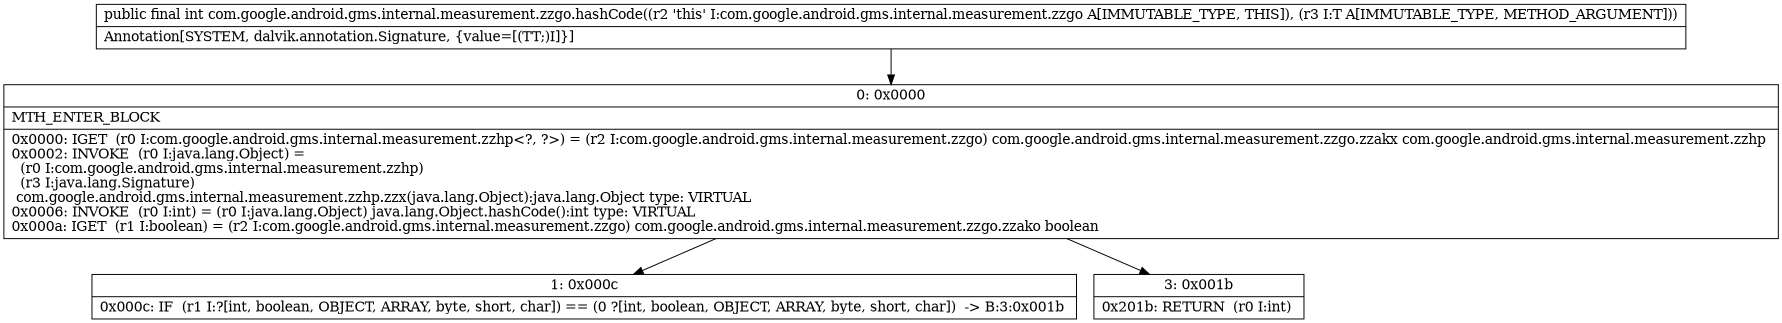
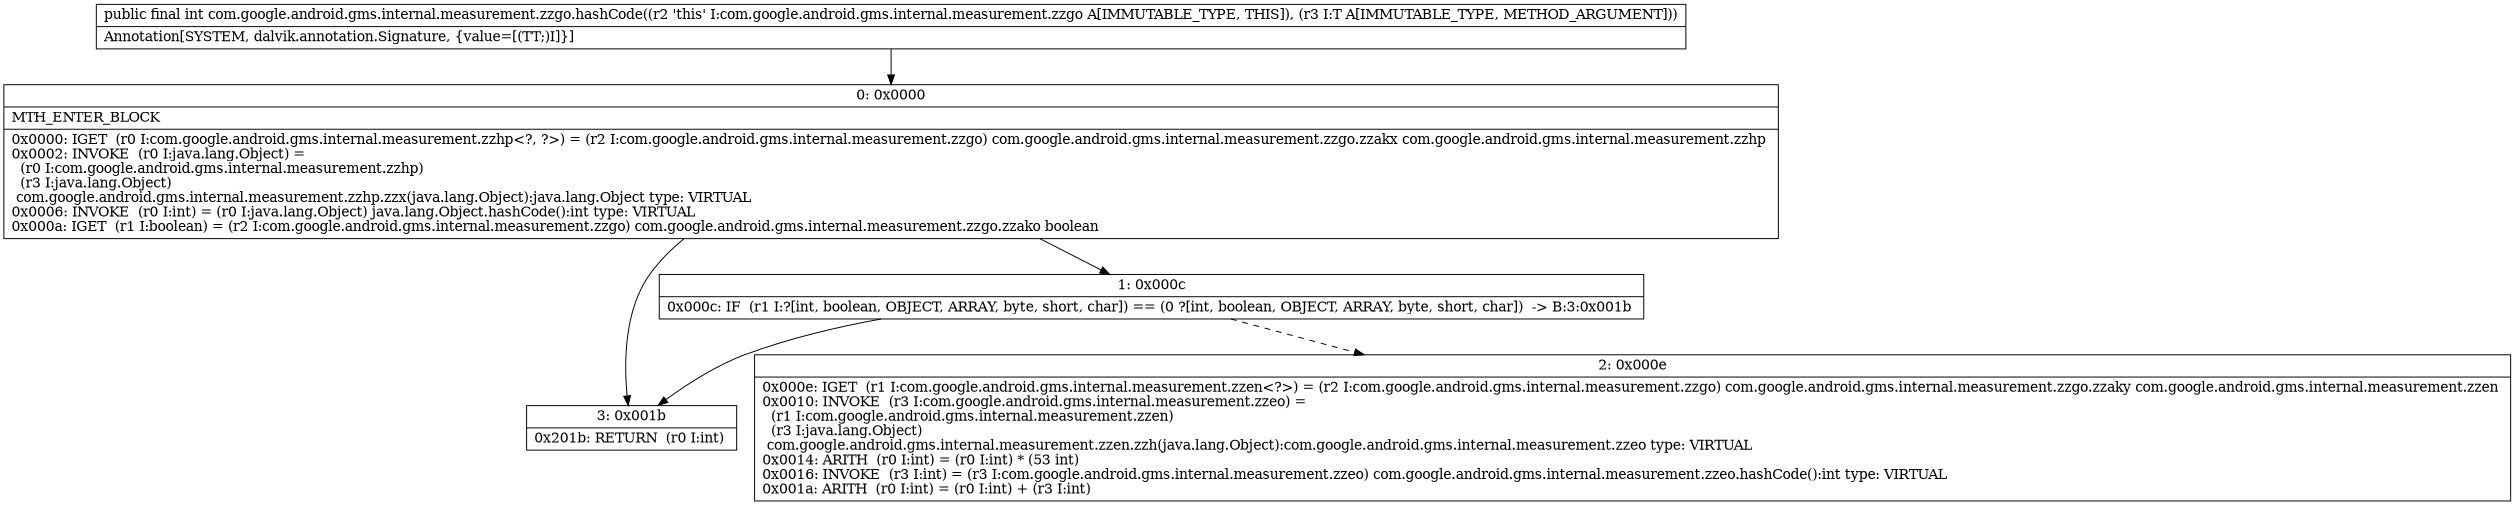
  digraph {
    node [shape=record]
-   n1 [label="{0\:\ 0x0000|MTH_ENTER_BLOCK\l|0x0000: IGET  (r0 I:com.google.android.gms.internal.measurement.zzhp\<?, ?\>) = (r2 I:com.google.android.gms.internal.measurement.zzgo) com.google.android.gms.internal.measurement.zzgo.zzakx com.google.android.gms.internal.measurement.zzhp \l0x0002: INVOKE  (r0 I:java.lang.Object) = \l  (r0 I:com.google.android.gms.internal.measurement.zzhp)\l  (r3 I:java.lang.Signature)\l com.google.android.gms.internal.measurement.zzhp.zzx(java.lang.Object):java.lang.Object type: VIRTUAL \l0x0006: INVOKE  (r0 I:int) = (r0 I:java.lang.Object) java.lang.Object.hashCode():int type: VIRTUAL \l0x000a: IGET  (r1 I:boolean) = (r2 I:com.google.android.gms.internal.measurement.zzgo) com.google.android.gms.internal.measurement.zzgo.zzako boolean \l}"]
+   n1 [label="{0\:\ 0x0000|MTH_ENTER_BLOCK\l|0x0000: IGET  (r0 I:com.google.android.gms.internal.measurement.zzhp\<?, ?\>) = (r2 I:com.google.android.gms.internal.measurement.zzgo) com.google.android.gms.internal.measurement.zzgo.zzakx com.google.android.gms.internal.measurement.zzhp \l0x0002: INVOKE  (r0 I:java.lang.Object) = \l  (r0 I:com.google.android.gms.internal.measurement.zzhp)\l  (r3 I:java.lang.Object)\l com.google.android.gms.internal.measurement.zzhp.zzx(java.lang.Object):java.lang.Object type: VIRTUAL \l0x0006: INVOKE  (r0 I:int) = (r0 I:java.lang.Object) java.lang.Object.hashCode():int type: VIRTUAL \l0x000a: IGET  (r1 I:boolean) = (r2 I:com.google.android.gms.internal.measurement.zzgo) com.google.android.gms.internal.measurement.zzgo.zzako boolean \l}"]
    n2 [label="{1\:\ 0x000c|0x000c: IF  (r1 I:?[int, boolean, OBJECT, ARRAY, byte, short, char]) == (0 ?[int, boolean, OBJECT, ARRAY, byte, short, char])  \-\> B:3:0x001b \l}"]
    n3 [label="{3\:\ 0x001b|0x201b: RETURN  (r0 I:int) \l}"]
+   n4 [label="{2\:\ 0x000e|0x000e: IGET  (r1 I:com.google.android.gms.internal.measurement.zzen\<?\>) = (r2 I:com.google.android.gms.internal.measurement.zzgo) com.google.android.gms.internal.measurement.zzgo.zzaky com.google.android.gms.internal.measurement.zzen \l0x0010: INVOKE  (r3 I:com.google.android.gms.internal.measurement.zzeo) = \l  (r1 I:com.google.android.gms.internal.measurement.zzen)\l  (r3 I:java.lang.Object)\l com.google.android.gms.internal.measurement.zzen.zzh(java.lang.Object):com.google.android.gms.internal.measurement.zzeo type: VIRTUAL \l0x0014: ARITH  (r0 I:int) = (r0 I:int) * (53 int) \l0x0016: INVOKE  (r3 I:int) = (r3 I:com.google.android.gms.internal.measurement.zzeo) com.google.android.gms.internal.measurement.zzeo.hashCode():int type: VIRTUAL \l0x001a: ARITH  (r0 I:int) = (r0 I:int) + (r3 I:int) \l}"]
    n5 [label="{public final int com.google.android.gms.internal.measurement.zzgo.hashCode((r2 'this' I:com.google.android.gms.internal.measurement.zzgo A[IMMUTABLE_TYPE, THIS]), (r3 I:T A[IMMUTABLE_TYPE, METHOD_ARGUMENT]))  | Annotation[SYSTEM, dalvik.annotation.Signature, \{value=[(TT;)I]\}]\l}"]
    n1 -> n2
    n1 -> n3
+   n2 -> n3
+   n2 -> n4 [style=dashed]
    n5 -> n1
  }
